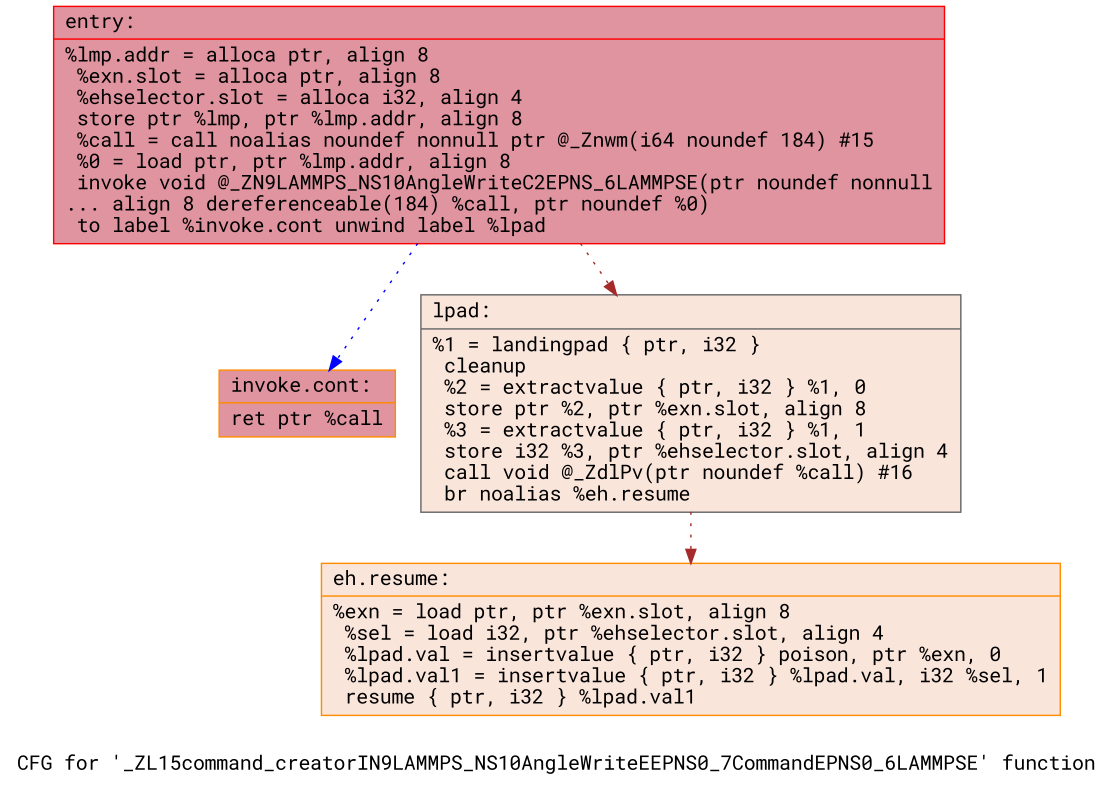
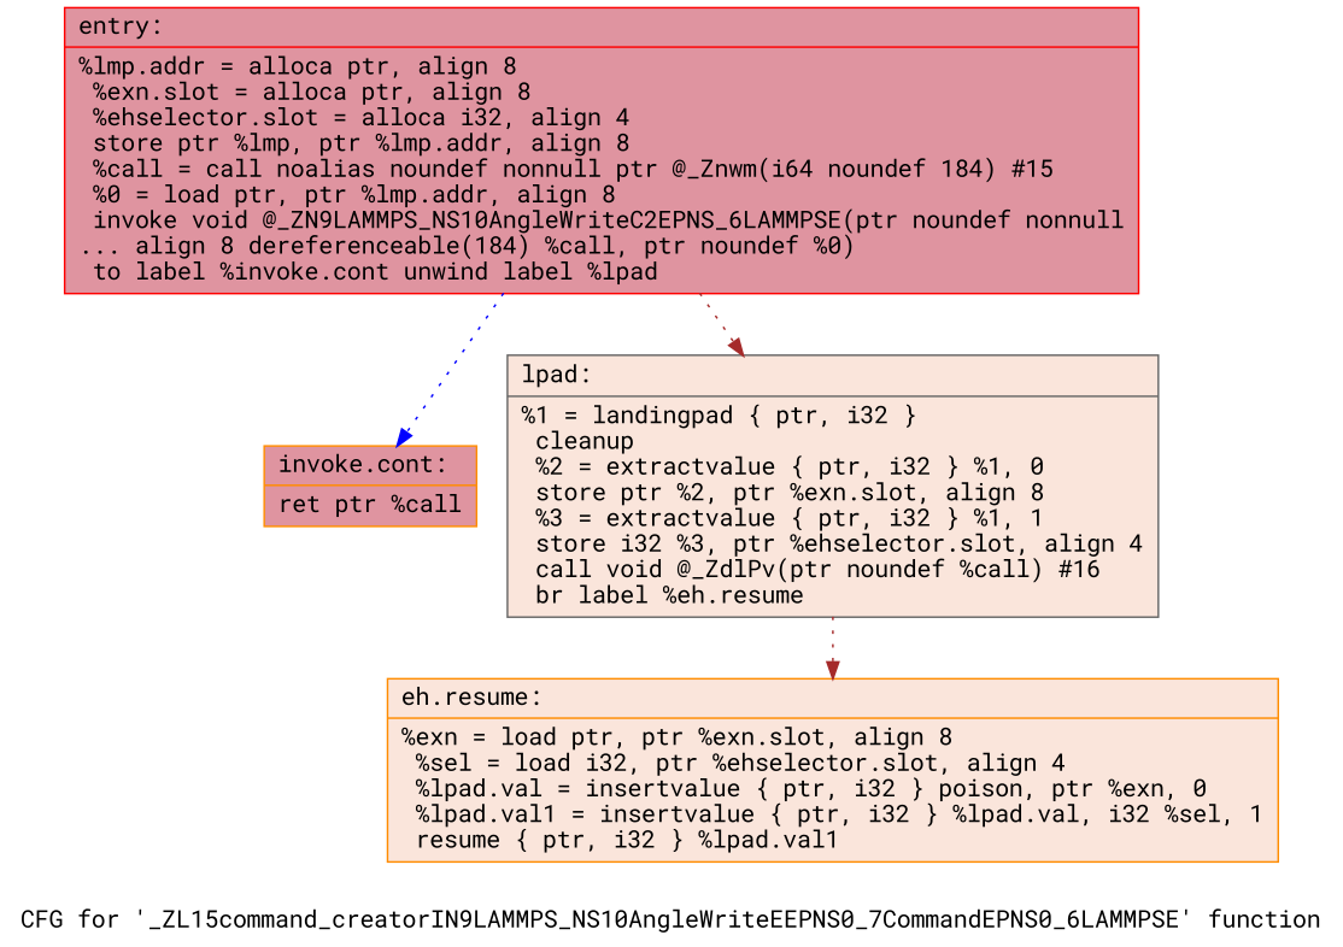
  digraph {
    label="CFG for '_ZL15command_creatorIN9LAMMPS_NS10AngleWriteEEPNS0_7CommandEPNS0_6LAMMPSE' function"
    fontname="Roboto Mono"
    node [color=darkorange fillcolor="#b70d2870" fontname="Roboto Mono" shape=record style=filled]
    edge [color=brown style=dotted fontname="Roboto Mono"]
    n1 [color=red label="{entry:\l|  %lmp.addr = alloca ptr, align 8\l  %exn.slot = alloca ptr, align 8\l  %ehselector.slot = alloca i32, align 4\l  store ptr %lmp, ptr %lmp.addr, align 8\l  %call = call noalias noundef nonnull ptr @_Znwm(i64 noundef 184) #15\l  %0 = load ptr, ptr %lmp.addr, align 8\l  invoke void @_ZN9LAMMPS_NS10AngleWriteC2EPNS_6LAMMPSE(ptr noundef nonnull\l... align 8 dereferenceable(184) %call, ptr noundef %0)\l          to label %invoke.cont unwind label %lpad\l}"]
    n2 [label="{invoke.cont:\l|  ret ptr %call\l}"]
-   n3 [color=gray40 fillcolor="#f4c5ad70" label="{lpad:\l|  %1 = landingpad \{ ptr, i32 \}\l          cleanup\l  %2 = extractvalue \{ ptr, i32 \} %1, 0\l  store ptr %2, ptr %exn.slot, align 8\l  %3 = extractvalue \{ ptr, i32 \} %1, 1\l  store i32 %3, ptr %ehselector.slot, align 4\l  call void @_ZdlPv(ptr noundef %call) #16\l  br noalias %eh.resume\l}"]
+   n3 [color=gray40 fillcolor="#f4c5ad70" label="{lpad:\l|  %1 = landingpad \{ ptr, i32 \}\l          cleanup\l  %2 = extractvalue \{ ptr, i32 \} %1, 0\l  store ptr %2, ptr %exn.slot, align 8\l  %3 = extractvalue \{ ptr, i32 \} %1, 1\l  store i32 %3, ptr %ehselector.slot, align 4\l  call void @_ZdlPv(ptr noundef %call) #16\l  br label %eh.resume\l}"]
    n4 [fillcolor="#f4c5ad70" label="{eh.resume:\l|  %exn = load ptr, ptr %exn.slot, align 8\l  %sel = load i32, ptr %ehselector.slot, align 4\l  %lpad.val = insertvalue \{ ptr, i32 \} poison, ptr %exn, 0\l  %lpad.val1 = insertvalue \{ ptr, i32 \} %lpad.val, i32 %sel, 1\l  resume \{ ptr, i32 \} %lpad.val1\l}"]
    n1 -> n2 [color=blue]
    n1 -> n3
    n3 -> n4
  }
